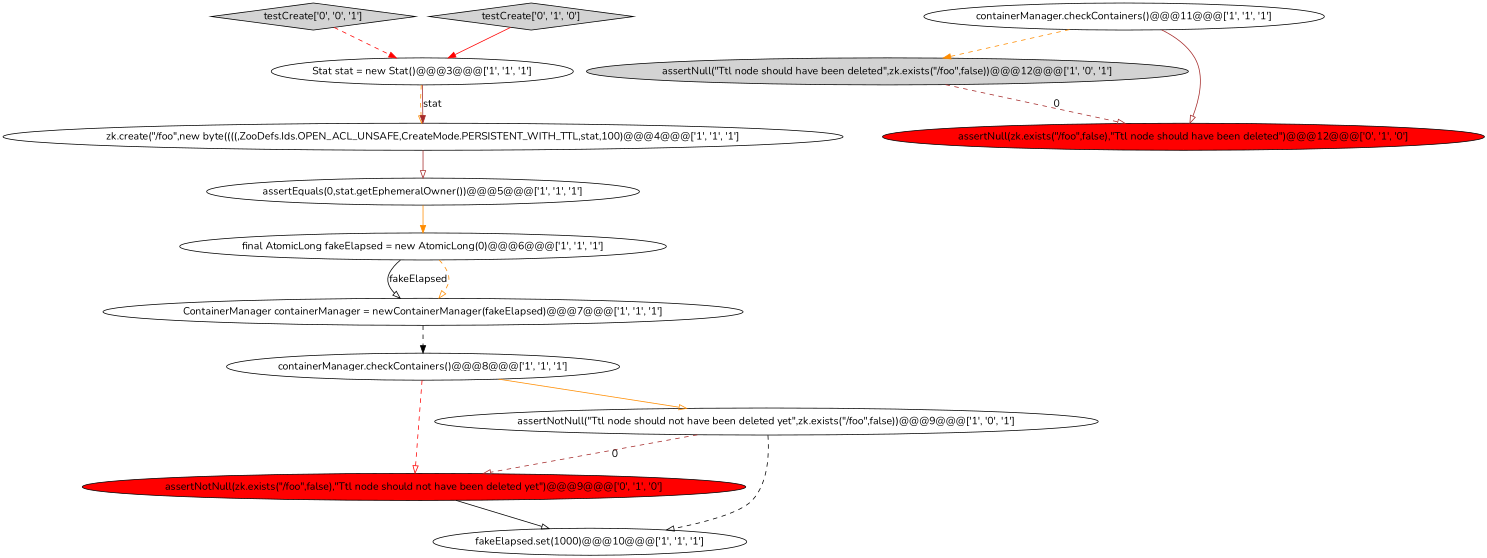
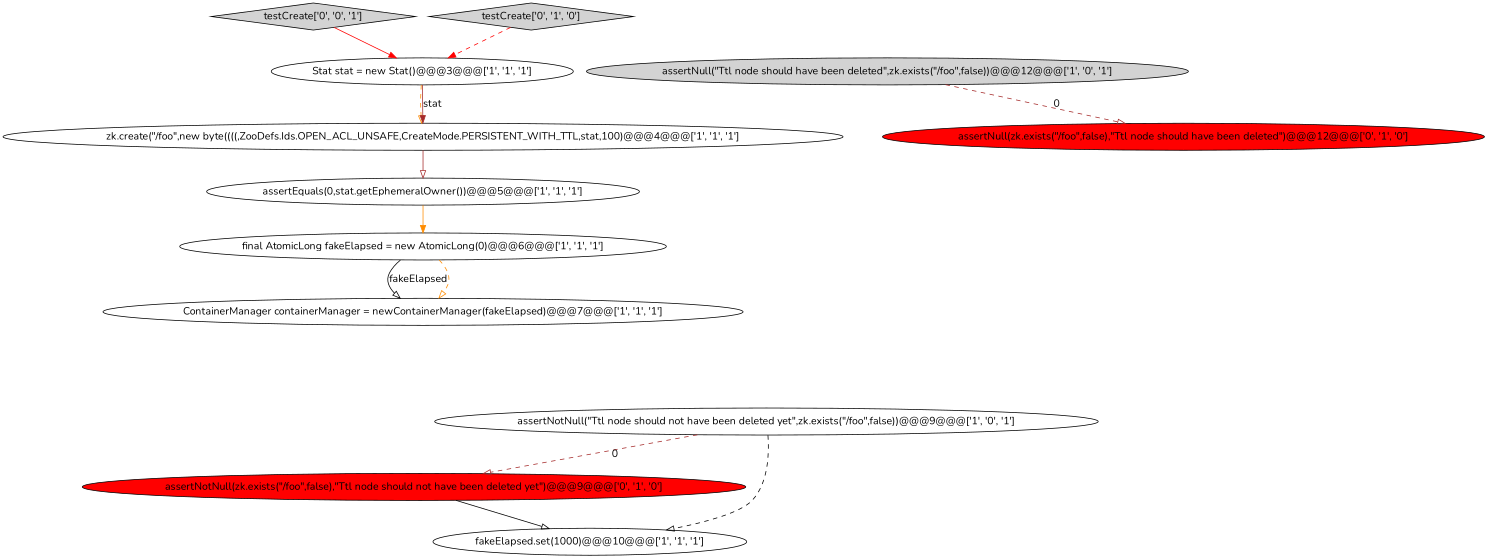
  digraph {
    fontname=Nunito
    node [fillcolor=white fontname=Nunito shape=ellipse style=filled]
    edge [arrowhead=onormal color=darkorange fontname=Nunito style=dashed]
    n1 [label="fakeElapsed.set(1000)@@@10@@@['1', '1', '1']"]
-   n2 [label="containerManager.checkContainers()@@@11@@@['1', '1', '1']"]
    n3 [fillcolor=lightgray label="assertNull(\"Ttl node should have been deleted\",zk.exists(\"/foo\",false))@@@12@@@['1', '0', '1']"]
    n4 [fillcolor=red label="assertNull(zk.exists(\"/foo\",false),\"Ttl node should have been deleted\")@@@12@@@['0', '1', '0']"]
    n5 [label="zk.create(\"/foo\",new byte((((,ZooDefs.Ids.OPEN_ACL_UNSAFE,CreateMode.PERSISTENT_WITH_TTL,stat,100)@@@4@@@['1', '1', '1']"]
    n6 [label="assertEquals(0,stat.getEphemeralOwner())@@@5@@@['1', '1', '1']"]
    n7 [label="final AtomicLong fakeElapsed = new AtomicLong(0)@@@6@@@['1', '1', '1']"]
    n8 [fillcolor=red label="assertNotNull(zk.exists(\"/foo\",false),\"Ttl node should not have been deleted yet\")@@@9@@@['0', '1', '0']"]
    n9 [label="ContainerManager containerManager = newContainerManager(fakeElapsed)@@@7@@@['1', '1', '1']"]
-   n10 [label="containerManager.checkContainers()@@@8@@@['1', '1', '1']"]
    n11 [label="assertNotNull(\"Ttl node should not have been deleted yet\",zk.exists(\"/foo\",false))@@@9@@@['1', '0', '1']"]
    n12 [label="Stat stat = new Stat()@@@3@@@['1', '1', '1']"]
    n13 [fillcolor=lightgray label="testCreate['0', '0', '1']" shape=diamond]
    n14 [fillcolor=lightgray label="testCreate['0', '1', '0']" shape=diamond]
-   n2 -> n3 [arrowhead=normal]
-   n2 -> n4 [color=brown style=solid]
    n3 -> n4 [color=brown label=0]
    n5 -> n6 [color=brown style=solid]
    n6 -> n7 [arrowhead=normal style=solid]
    n7 -> n9 [color=black label=fakeElapsed style=solid]
    n7 -> n9
    n8 -> n1 [color=black style=solid]
-   n9 -> n10 [arrowhead=normal color=black]
-   n10 -> n8 [color=red]
-   n10 -> n11 [style=solid]
    n11 -> n1 [color=black]
    n11 -> n8 [color=brown label=0]
    n12 -> n5
    n12 -> n5 [arrowhead=normal color=brown label=stat style=solid]
-   n13 -> n12 [arrowhead=normal color=red]
-   n14 -> n12 [arrowhead=normal color=red style=solid]
+   n13 -> n12 [arrowhead=normal color=red style=solid]
+   n14 -> n12 [arrowhead=normal color=red]
  }
